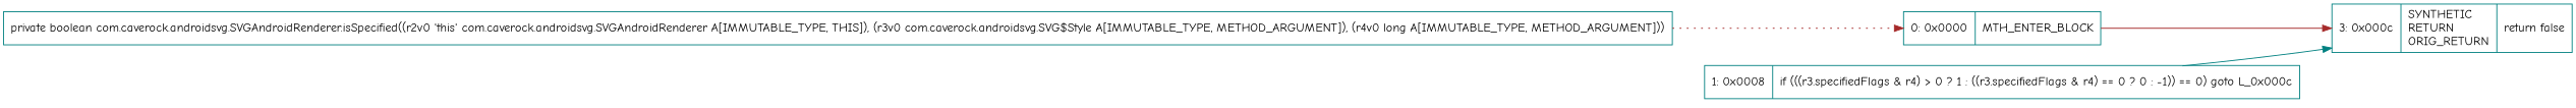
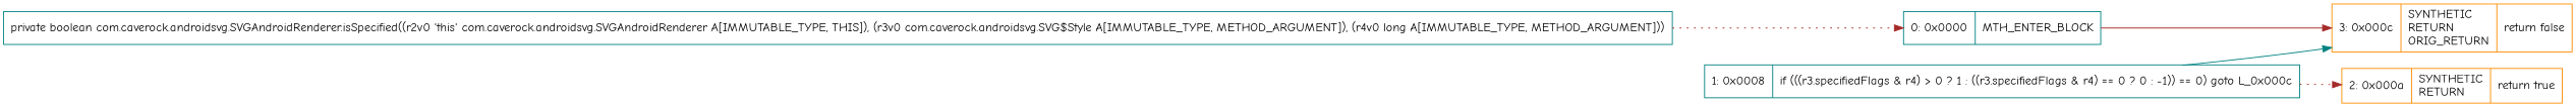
  digraph {
    fontname="Comic Neue"
    rankdir=LR
    node [color=teal fontname="Comic Neue" shape=record]
    edge [color=brown fontname="Comic Neue" style=solid]
    n1 [label="{0\:\ 0x0000|MTH_ENTER_BLOCK\l}"]
-   n2 [label="{3\:\ 0x000c|SYNTHETIC\lRETURN\lORIG_RETURN\l|return false\l}"]
+   n2 [color=darkorange label="{3\:\ 0x000c|SYNTHETIC\lRETURN\lORIG_RETURN\l|return false\l}"]
    n3 [label="{1\:\ 0x0008|if (((r3.specifiedFlags & r4) \> 0 ? 1 : ((r3.specifiedFlags & r4) == 0 ? 0 : \-1)) == 0) goto L_0x000c\l}"]
+   n4 [color=darkorange label="{2\:\ 0x000a|SYNTHETIC\lRETURN\l|return true\l}"]
    n5 [label="{private boolean com.caverock.androidsvg.SVGAndroidRenderer.isSpecified((r2v0 'this' com.caverock.androidsvg.SVGAndroidRenderer A[IMMUTABLE_TYPE, THIS]), (r3v0 com.caverock.androidsvg.SVG$Style A[IMMUTABLE_TYPE, METHOD_ARGUMENT]), (r4v0 long A[IMMUTABLE_TYPE, METHOD_ARGUMENT])) }"]
    n1 -> n2
    n3 -> n2 [color=teal]
+   n3 -> n4 [style=dotted]
    n5 -> n1 [style=dotted]
  }
